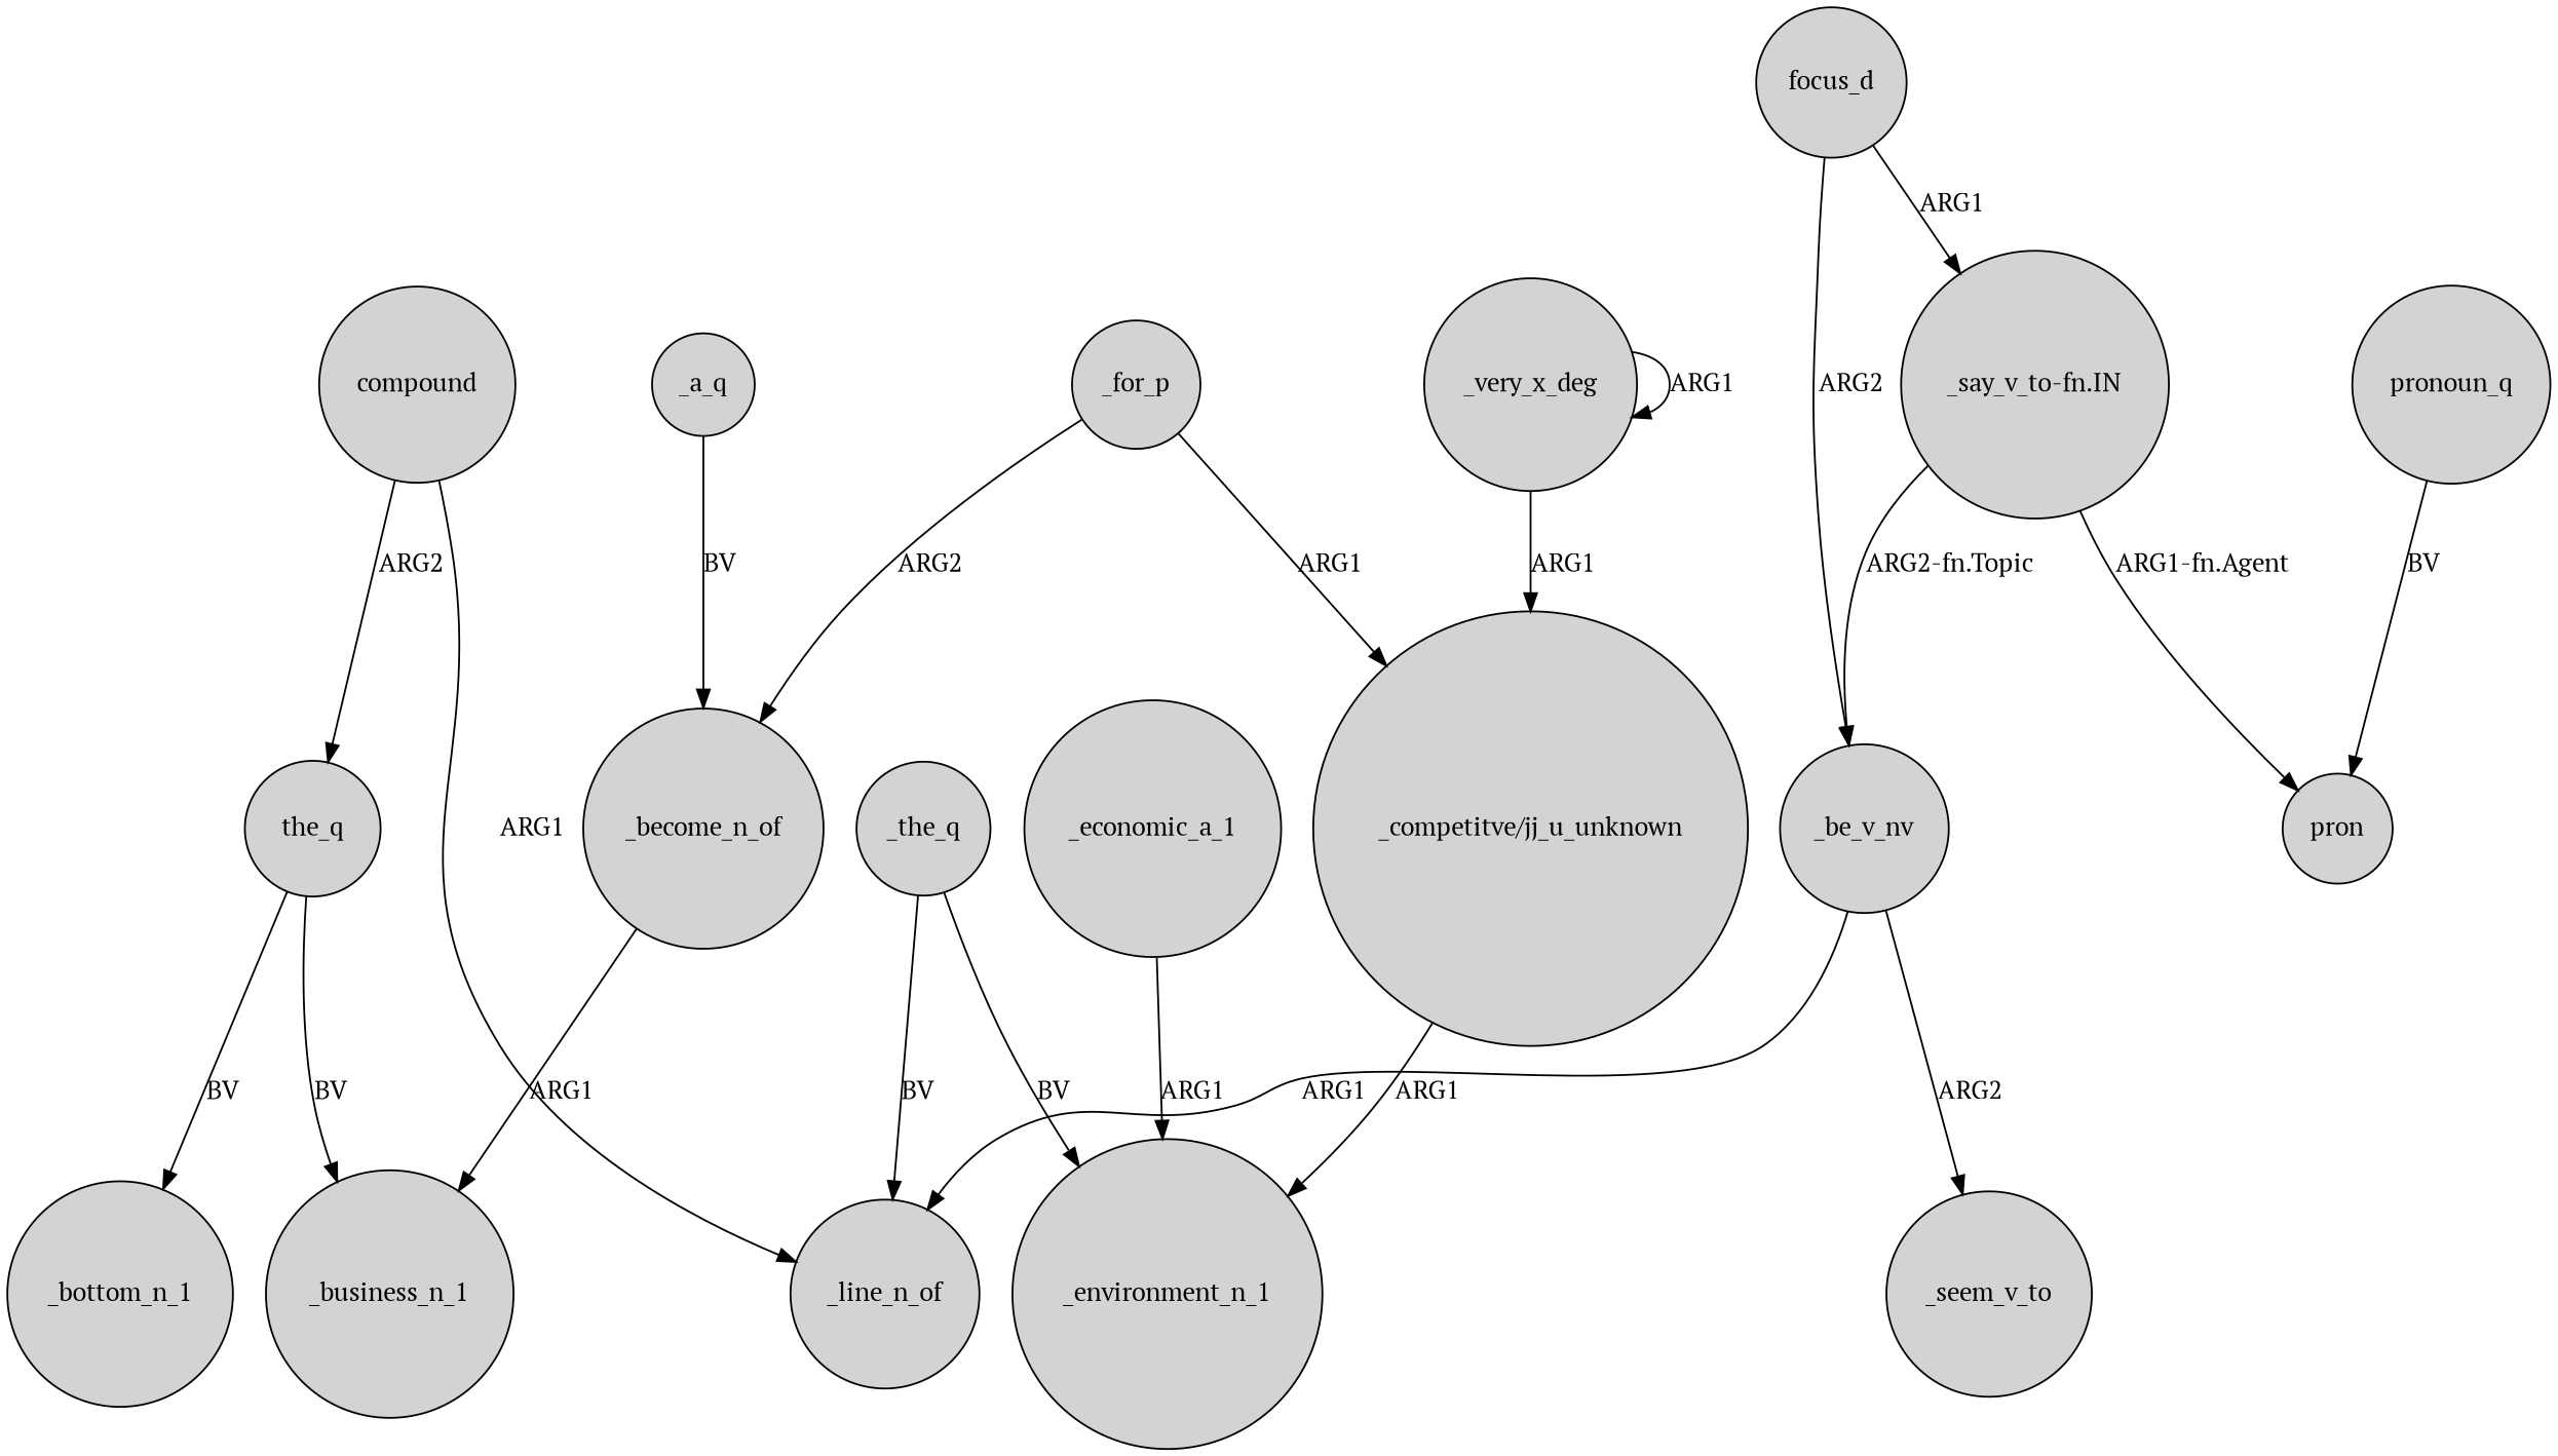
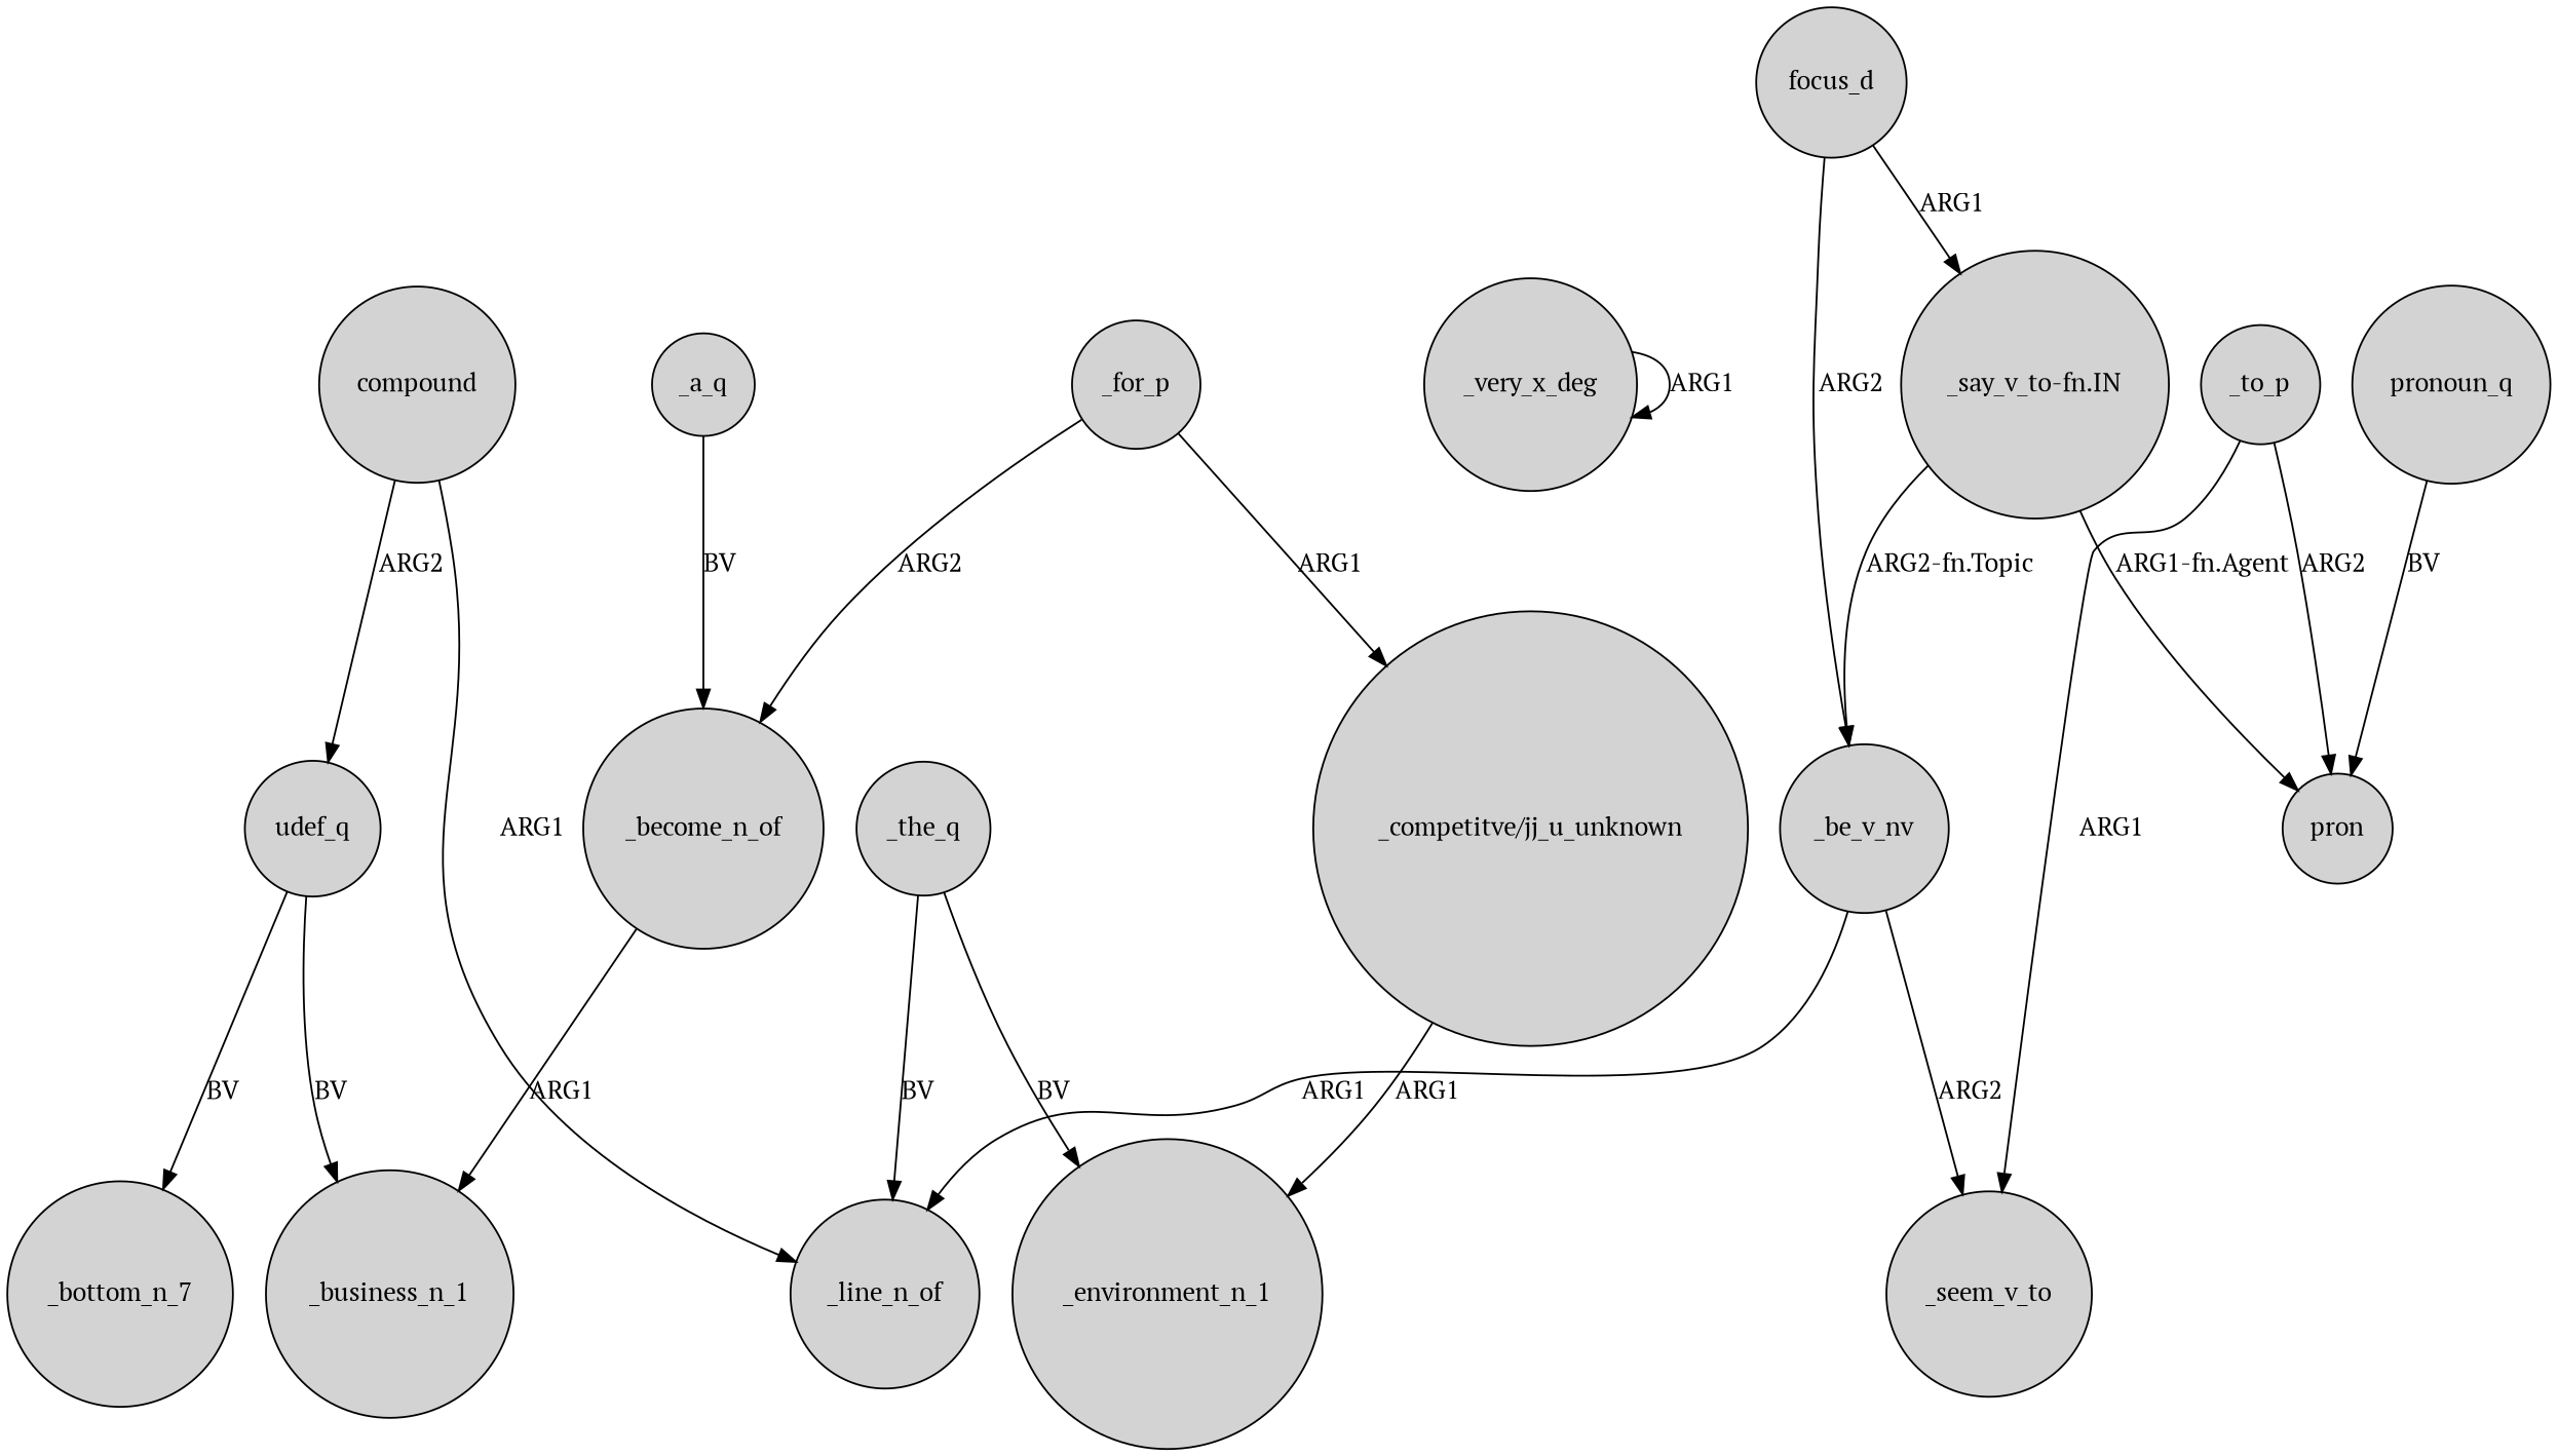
  digraph {
    fontname="PT Serif"
    node [fontname="PT Serif" shape=circle style=filled]
    edge [fontname="PT Serif"]
    n1 [label=_become_n_of]
    _a_q
    _business_n_1
    "_competitve/jj_u_unknown"
    _environment_n_1
    _the_q
    _line_n_of
+   _to_p
    _seem_v_to
    pron
    _for_p
    compound
-   udef_q [label=the_q]
+   udef_q
    _be_v_nv
    _very_x_deg
    pronoun_q
-   _bottom_n_1
-   _economic_a_1
+   _bottom_n_1 [label=_bottom_n_7]
    focus_d
    "_say_v_to-fn.IN"
    n1 -> _business_n_1 [label=ARG1]
    _a_q -> n1 [label=BV]
    "_competitve/jj_u_unknown" -> _environment_n_1 [label=ARG1]
    _the_q -> _environment_n_1 [label=BV]
    _the_q -> _line_n_of [label=BV]
+   _to_p -> _seem_v_to [label=ARG1]
+   _to_p -> pron [label=ARG2]
    _for_p -> n1 [label=ARG2]
    _for_p -> "_competitve/jj_u_unknown" [label=ARG1]
    compound -> _line_n_of [label=ARG1]
    compound -> udef_q [label=ARG2]
    udef_q -> _business_n_1 [label=BV]
    udef_q -> _bottom_n_1 [label=BV]
    _be_v_nv -> _line_n_of [label=ARG1]
    _be_v_nv -> _seem_v_to [label=ARG2]
-   _very_x_deg -> "_competitve/jj_u_unknown" [label=ARG1]
    _very_x_deg -> _very_x_deg [label=ARG1]
    pronoun_q -> pron [label=BV]
-   _economic_a_1 -> _environment_n_1 [label=ARG1]
    focus_d -> _be_v_nv [label=ARG2]
    focus_d -> "_say_v_to-fn.IN" [label=ARG1]
    "_say_v_to-fn.IN" -> pron [label="ARG1-fn.Agent"]
    "_say_v_to-fn.IN" -> _be_v_nv [label="ARG2-fn.Topic"]
  }
